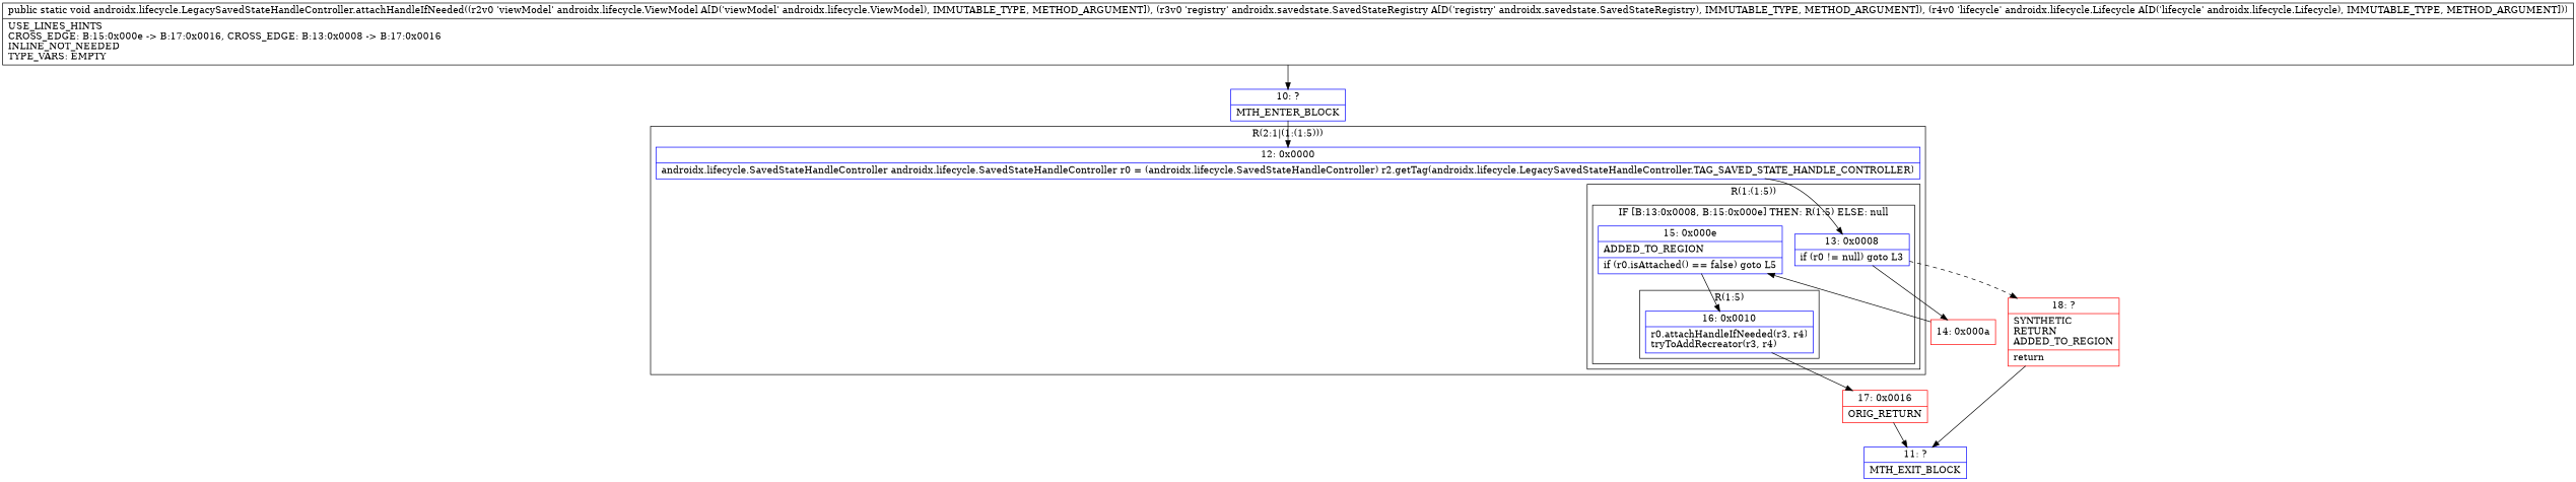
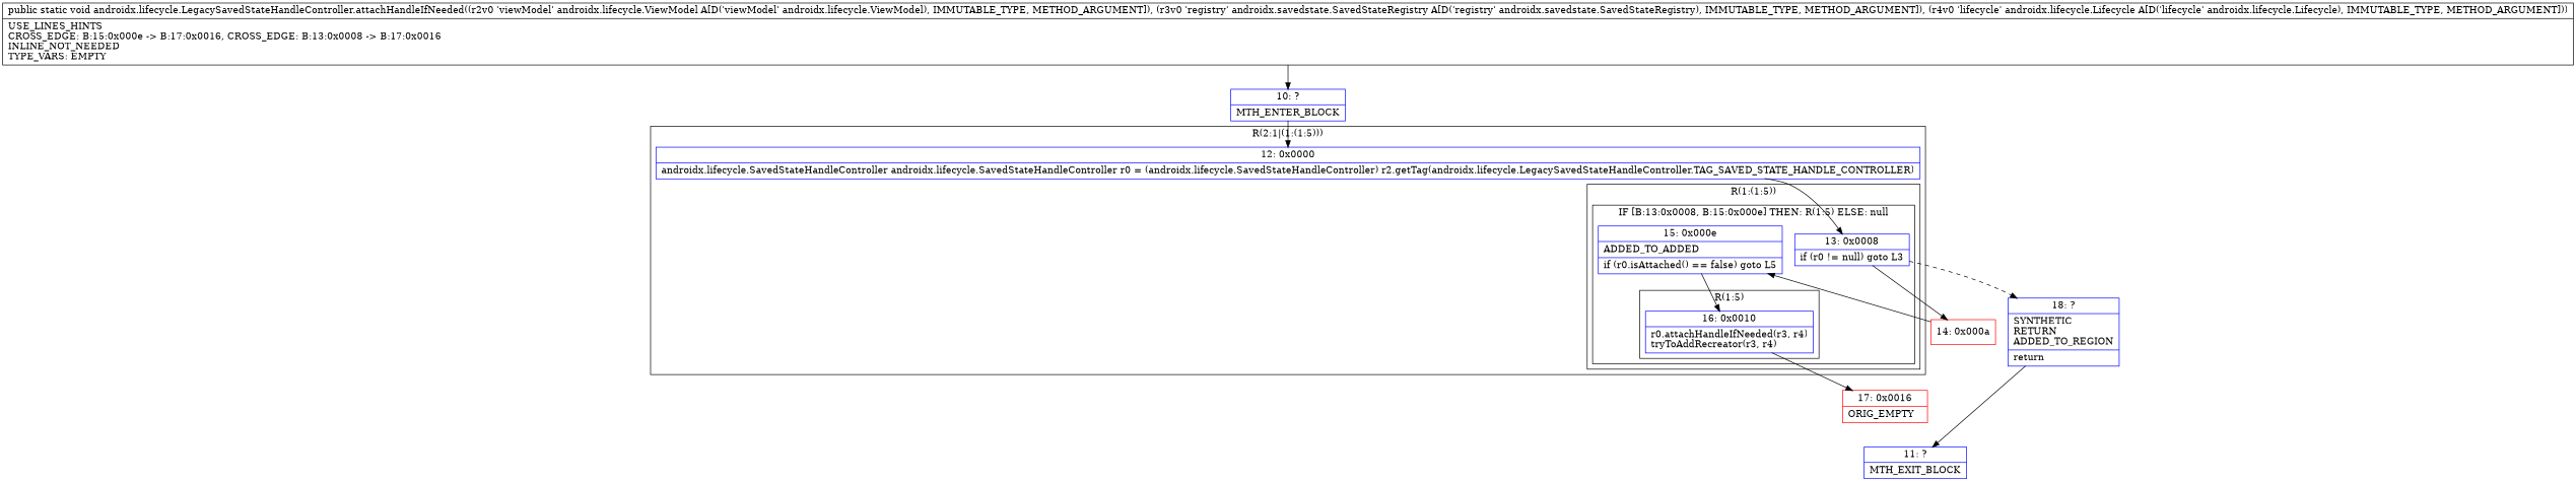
  digraph {
    node [color=blue shape=record]
    n1 [label="{16\:\ 0x0010|r0.attachHandleIfNeeded(r3, r4)\ltryToAddRecreator(r3, r4)\l}"]
    n2 [label="{13\:\ 0x0008|if (r0 != null) goto L3\l}"]
-   n3 [label="{15\:\ 0x000e|ADDED_TO_REGION\l|if (r0.isAttached() == false) goto L5\l}"]
+   n3 [label="{15\:\ 0x000e|ADDED_TO_ADDED\l|if (r0.isAttached() == false) goto L5\l}"]
    n4 [label="{12\:\ 0x0000|androidx.lifecycle.SavedStateHandleController androidx.lifecycle.SavedStateHandleController r0 = (androidx.lifecycle.SavedStateHandleController) r2.getTag(androidx.lifecycle.LegacySavedStateHandleController.TAG_SAVED_STATE_HANDLE_CONTROLLER)\l}"]
-   n5 [color=red label="{17\:\ 0x0016|ORIG_RETURN\l}"]
+   n5 [color=red label="{17\:\ 0x0016|ORIG_EMPTY\l}"]
    n6 [color=red label="{14\:\ 0x000a}"]
-   n7 [color=red label="{18\:\ ?|SYNTHETIC\lRETURN\lADDED_TO_REGION\l|return\l}"]
+   n7 [label="{18\:\ ?|SYNTHETIC\lRETURN\lADDED_TO_REGION\l|return\l}"]
    n8 [label="{11\:\ ?|MTH_EXIT_BLOCK\l}"]
    n9 [label="{10\:\ ?|MTH_ENTER_BLOCK\l}"]
    n10 [label="{public static void androidx.lifecycle.LegacySavedStateHandleController.attachHandleIfNeeded((r2v0 'viewModel' androidx.lifecycle.ViewModel A[D('viewModel' androidx.lifecycle.ViewModel), IMMUTABLE_TYPE, METHOD_ARGUMENT]), (r3v0 'registry' androidx.savedstate.SavedStateRegistry A[D('registry' androidx.savedstate.SavedStateRegistry), IMMUTABLE_TYPE, METHOD_ARGUMENT]), (r4v0 'lifecycle' androidx.lifecycle.Lifecycle A[D('lifecycle' androidx.lifecycle.Lifecycle), IMMUTABLE_TYPE, METHOD_ARGUMENT]))  | USE_LINES_HINTS\lCROSS_EDGE: B:15:0x000e \-\> B:17:0x0016, CROSS_EDGE: B:13:0x0008 \-\> B:17:0x0016\lINLINE_NOT_NEEDED\lTYPE_VARS: EMPTY\l}" color=""]
    subgraph cluster_1 {
      label="R(2:1|(1:(1:5)))"
      n4
      subgraph cluster_2 {
        label="R(1:(1:5))"
        subgraph cluster_3 {
          label="IF [B:13:0x0008, B:15:0x000e] THEN: R(1:5) ELSE: null"
          n2
          n3
          subgraph cluster_4 {
            label="R(1:5)"
            n1
          }
        }
      }
    }
    n1 -> n5
    n2 -> n6
    n2 -> n7 [style=dashed]
    n3 -> n1
    n4 -> n2
-   n5 -> n8
    n6 -> n3
    n7 -> n8
    n9 -> n4
    n10 -> n9
  }
